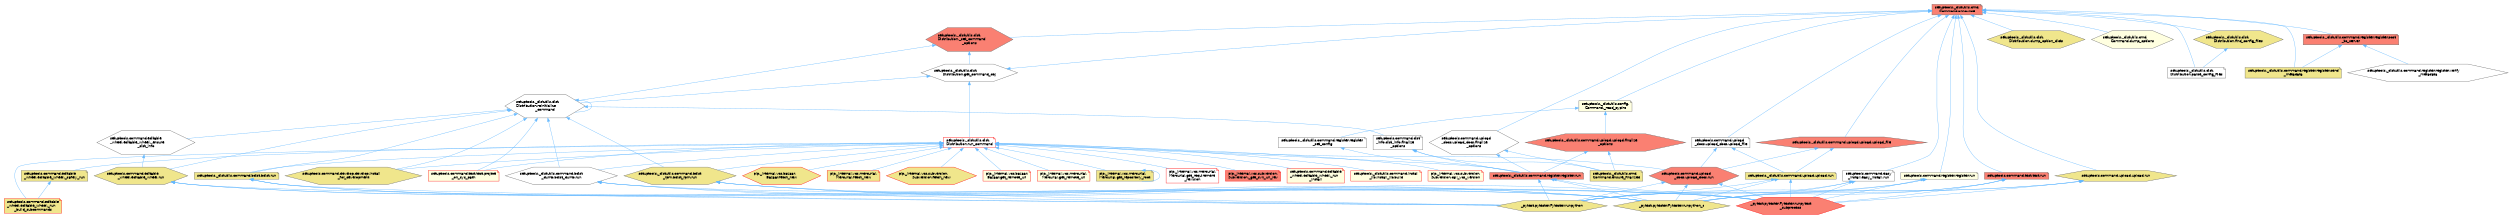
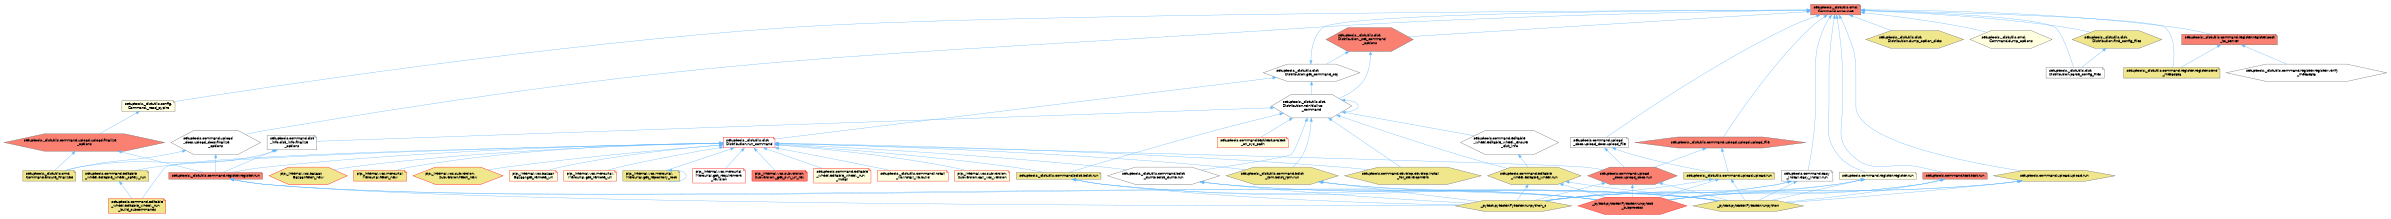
  digraph {
    rankdir=TB
    node [color=grey40 fillcolor=khaki fontname=Helvetica fontsize=10 shape=note style=filled]
    edge [color=steelblue1 dir=back fontname=Helvetica fontsize=10 labelfontname=Helvetica labelfontsize=10 style=solid]
    n1 [color=gray40 fillcolor=salmon fontcolor=black height=0.2 label="setuptools._distutils.cmd.\lCommand.announce" width=0.4]
    n2 [fillcolor=lightyellow height=0.2 label="setuptools._distutils.config.\lCommand._read_pypirc" width=0.4]
    n3 [fillcolor=salmon height=0.2 label="setuptools._distutils.dist.\lDistribution._set_command\l_options" shape=hexagon width=0.4]
    n4 [height=0.2 label="setuptools._distutils.dist.\lDistribution.dump_option_dicts" shape=hexagon width=0.4]
    n5 [fillcolor=lightyellow height=0.2 label="setuptools._distutils.cmd.\lCommand.dump_options" shape=hexagon width=0.4]
    n6 [fillcolor=white height=0.2 label="setuptools.command.upload\l_docs.upload_docs.finalize\l_options" shape=hexagon width=0.4]
    n7 [height=0.2 label="setuptools._distutils.dist.\lDistribution.find_config_files" shape=hexagon width=0.4]
    n8 [fillcolor=white height=0.2 label="setuptools._distutils.dist.\lDistribution.parse_config_files" width=0.4]
    n9 [fillcolor=salmon height=0.2 label="setuptools._distutils.command.register.register.post\l_to_server" width=0.4]
    n10 [height=0.2 label="setuptools._distutils.command.register.register.send\l_metadata" width=0.4]
    n11 [fillcolor=white height=0.2 label="setuptools.command.easy\l_install.easy_install.run" width=0.4]
    n12 [fillcolor=lightyellow height=0.2 label="setuptools.command.register.register.run" width=0.4]
    n13 [fillcolor=salmon height=0.2 label="setuptools.command.test.test.run" width=0.4]
    n14 [height=0.2 label="setuptools.command.upload.upload.run" shape=hexagon width=0.4]
    n15 [fillcolor=salmon height=0.2 label="setuptools._distutils.command.upload.upload.upload_file" shape=hexagon width=0.4]
    n16 [fillcolor=white height=0.2 label="setuptools.command.upload\l_docs.upload_docs.upload_file" width=0.4]
-   n17 [fillcolor=white height=0.2 label="setuptools._distutils.command.register.register.\l_set_config" width=0.4]
    n18 [fillcolor=salmon height=0.2 label="setuptools._distutils.command.upload.upload.finalize\l_options" shape=hexagon width=0.4]
    n19 [fillcolor=white height=0.2 label="setuptools._distutils.dist.\lDistribution.get_command_obj" shape=hexagon width=0.4]
    n20 [fillcolor=white height=0.2 label="setuptools._distutils.dist.\lDistribution.reinitialize\l_command" shape=hexagon width=0.4]
    n21 [color=red fillcolor=white height=0.2 label="setuptools._distutils.dist.\lDistribution.run_command" width=0.4]
    n22 [fillcolor=salmon height=0.2 label="setuptools._distutils.command.register.register.run" width=0.4]
    n23 [height=0.2 label="setuptools._distutils.cmd.\lCommand.ensure_finalized" width=0.4]
    n24 [fillcolor=white height=0.2 label="setuptools._distutils.command.register.register.verify\l_metadata" shape=hexagon width=0.4]
    n25 [color=red fillcolor=salmon height=0.2 label="_pytest.pytester.Pytester.runpytest\l_subprocess" shape=hexagon width=0.4]
    n26 [height=0.2 label="_pytest.pytester.Pytester.runpython" shape=hexagon width=0.4]
    n27 [height=0.2 label="_pytest.pytester.Pytester.runpython_c" shape=hexagon width=0.4]
    n28 [fillcolor=salmon height=0.2 label="setuptools.command.upload\l_docs.upload_docs.run" shape=hexagon width=0.4]
    n29 [height=0.2 label="setuptools._distutils.command.upload.upload.run" width=0.4]
    n30 [fillcolor=white height=0.2 label="setuptools.command.editable\l_wheel.editable_wheel._ensure\l_dist_info" shape=hexagon width=0.4]
    n31 [height=0.2 label="setuptools.command.editable\l_wheel.editable_wheel.run" shape=hexagon width=0.4]
    n32 [fillcolor=white height=0.2 label="setuptools.command.dist\l_info.dist_info.finalize\l_options" width=0.4]
    n33 [height=0.2 label="setuptools.command.develop.develop.install\l_for_development" shape=hexagon width=0.4]
    n34 [color=red fillcolor=lightyellow height=0.2 label="setuptools.command.test.test.project\l_on_sys_path" width=0.4]
    n35 [height=0.2 label="setuptools._distutils.command.bdist.bdist.run" width=0.4]
    n36 [fillcolor=white height=0.2 label="setuptools._distutils.command.bdist\l_dumb.bdist_dumb.run" shape=hexagon width=0.4]
    n37 [height=0.2 label="setuptools._distutils.command.bdist\l_rpm.bdist_rpm.run" shape=hexagon width=0.4]
    n38 [color=red fillcolor=salmon height=0.2 label="pip._internal.vcs.subversion.\lSubversion._get_svn_url_rev" width=0.4]
    n39 [color=red height=0.2 label="setuptools.command.editable\l_wheel.editable_wheel._run\l_build_subcommands" width=0.4]
    n40 [color=red fillcolor=lightyellow height=0.2 label="setuptools.command.editable\l_wheel.editable_wheel._run\l_install" width=0.4]
    n41 [height=0.2 label="setuptools.command.editable\l_wheel.editable_wheel._safely_run" width=0.4]
    n42 [color=red fillcolor=lightyellow height=0.2 label="setuptools._distutils.command.install\l_lib.install_lib.build" width=0.4]
    n43 [color=red fillcolor=lightyellow height=0.2 label="pip._internal.vcs.subversion.\lSubversion.call_vcs_version" width=0.4]
    n44 [color=red height=0.2 label="pip._internal.vcs.bazaar.\lBazaar.fetch_new" shape=hexagon width=0.4]
    n45 [color=red height=0.2 label="pip._internal.vcs.mercurial.\lMercurial.fetch_new" width=0.4]
    n46 [color=red height=0.2 label="pip._internal.vcs.subversion.\lSubversion.fetch_new" shape=hexagon width=0.4]
    n47 [color=red fillcolor=lightyellow height=0.2 label="pip._internal.vcs.bazaar.\lBazaar.get_remote_url" width=0.4]
    n48 [color=red fillcolor=lightyellow height=0.2 label="pip._internal.vcs.mercurial.\lMercurial.get_remote_url" width=0.4]
    n49 [height=0.2 label="pip._internal.vcs.mercurial.\lMercurial.get_repository_root" width=0.4]
    n50 [color=red fillcolor=white height=0.2 label="pip._internal.vcs.mercurial.\lMercurial.get_requirement\l_revision" width=0.4]
    n1 -> n2
    n1 -> n3
    n1 -> n4
    n1 -> n5
    n1 -> n6
    n1 -> n7
    n1 -> n8
    n1 -> n9
    n1 -> n10
    n1 -> n11
    n1 -> n12
    n1 -> n13
    n1 -> n14
    n1 -> n15
    n1 -> n16
-   n2 -> n17
    n2 -> n18
    n3 -> n19
    n3 -> n20
    n6 -> n22
    n6 -> n23
    n7 -> n8
    n9 -> n10
    n9 -> n24
    n11 -> n25
    n11 -> n26
    n11 -> n27
    n12 -> n25
    n12 -> n26
    n12 -> n27
    n13 -> n25
    n13 -> n26
    n13 -> n27
    n14 -> n25
    n14 -> n26
    n14 -> n27
    n15 -> n28
    n15 -> n29
    n16 -> n28
    n16 -> n29
-   n17 -> n22
    n18 -> n22
    n18 -> n23
    n19 -> n1
    n19 -> n20
    n19 -> n21
    n20 -> n20
    n20 -> n30
    n20 -> n31
    n20 -> n32
    n20 -> n33
    n20 -> n34
    n20 -> n35
    n20 -> n36
    n20 -> n37
    n21 -> n22
    n21 -> n28
    n21 -> n33
-   n21 -> n34
    n21 -> n35
    n21 -> n36
    n21 -> n37
    n21 -> n38
    n21 -> n39
    n21 -> n40
    n21 -> n41
    n21 -> n42
    n21 -> n43
    n21 -> n44
    n21 -> n45
    n21 -> n46
    n21 -> n47
    n21 -> n48
    n21 -> n49
    n21 -> n50
    n22 -> n25
    n22 -> n26
    n22 -> n27
    n28 -> n25
    n28 -> n26
    n28 -> n27
    n29 -> n25
    n29 -> n26
    n29 -> n27
    n30 -> n31
    n31 -> n25
    n31 -> n26
    n31 -> n27
    n32 -> n22
    n32 -> n23
    n35 -> n25
    n35 -> n26
    n35 -> n27
    n36 -> n25
    n36 -> n26
    n36 -> n27
    n37 -> n25
    n37 -> n26
    n37 -> n27
    n41 -> n39
    n49 -> n49
  }
